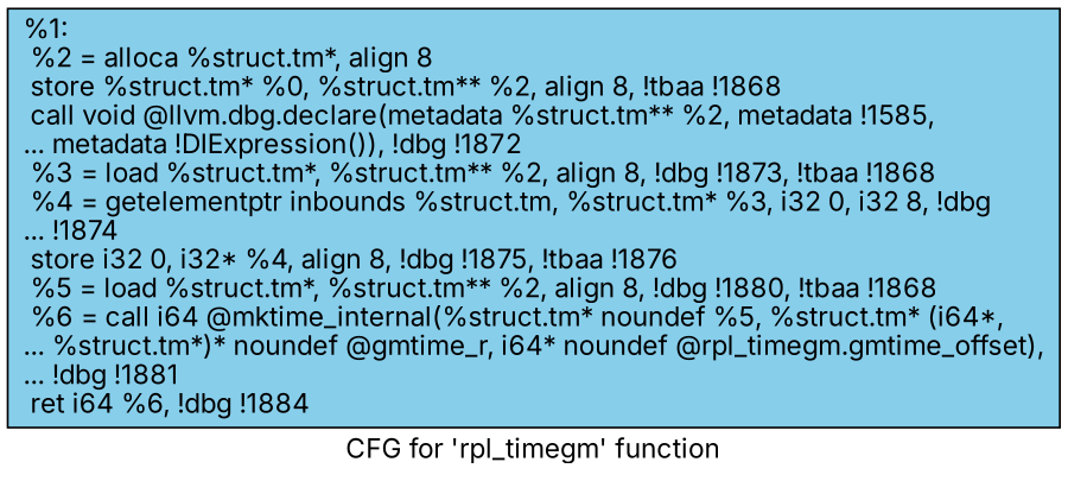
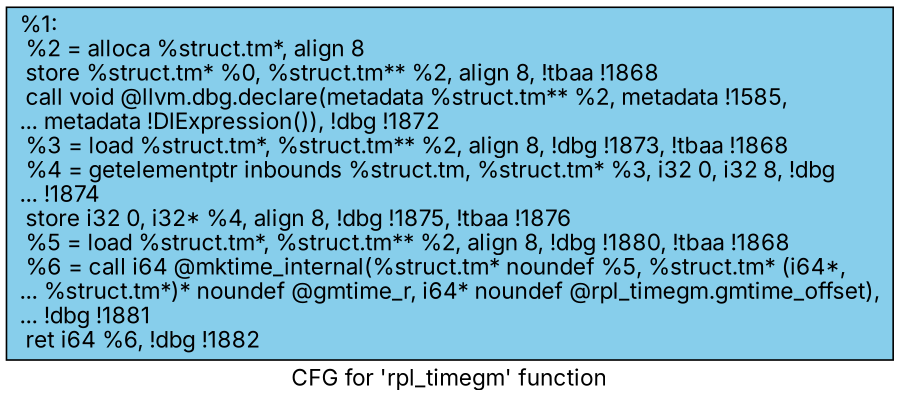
  digraph {
    label="CFG for 'rpl_timegm' function"
    fontname=Inter
-   n1 [color=black fillcolor=skyblue label="{%1:\l  %2 = alloca %struct.tm*, align 8\l  store %struct.tm* %0, %struct.tm** %2, align 8, !tbaa !1868\l  call void @llvm.dbg.declare(metadata %struct.tm** %2, metadata !1585,\l... metadata !DIExpression()), !dbg !1872\l  %3 = load %struct.tm*, %struct.tm** %2, align 8, !dbg !1873, !tbaa !1868\l  %4 = getelementptr inbounds %struct.tm, %struct.tm* %3, i32 0, i32 8, !dbg\l... !1874\l  store i32 0, i32* %4, align 8, !dbg !1875, !tbaa !1876\l  %5 = load %struct.tm*, %struct.tm** %2, align 8, !dbg !1880, !tbaa !1868\l  %6 = call i64 @mktime_internal(%struct.tm* noundef %5, %struct.tm* (i64*,\l... %struct.tm*)* noundef @gmtime_r, i64* noundef @rpl_timegm.gmtime_offset),\l... !dbg !1881\l  ret i64 %6, !dbg !1884\l}" shape=record style=filled fontname=Inter]
+   n1 [color=black fillcolor=skyblue label="{%1:\l  %2 = alloca %struct.tm*, align 8\l  store %struct.tm* %0, %struct.tm** %2, align 8, !tbaa !1868\l  call void @llvm.dbg.declare(metadata %struct.tm** %2, metadata !1585,\l... metadata !DIExpression()), !dbg !1872\l  %3 = load %struct.tm*, %struct.tm** %2, align 8, !dbg !1873, !tbaa !1868\l  %4 = getelementptr inbounds %struct.tm, %struct.tm* %3, i32 0, i32 8, !dbg\l... !1874\l  store i32 0, i32* %4, align 8, !dbg !1875, !tbaa !1876\l  %5 = load %struct.tm*, %struct.tm** %2, align 8, !dbg !1880, !tbaa !1868\l  %6 = call i64 @mktime_internal(%struct.tm* noundef %5, %struct.tm* (i64*,\l... %struct.tm*)* noundef @gmtime_r, i64* noundef @rpl_timegm.gmtime_offset),\l... !dbg !1881\l  ret i64 %6, !dbg !1882\l}" shape=record style=filled fontname=Inter]
  }
